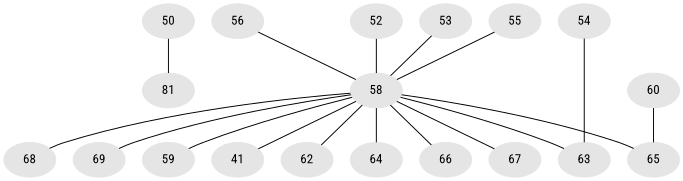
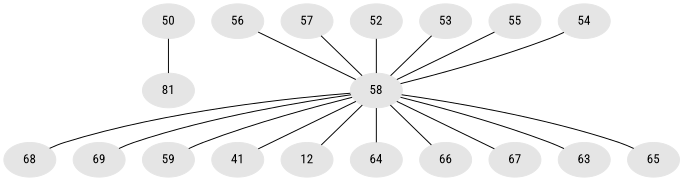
  graph {
    fontname="Roboto Condensed"
    node [color=gray90 fontname="Roboto Condensed" style=filled]
    edge [fontname="Roboto Condensed"]
    50 [super="+24"]
    n2 [label=81]
    58 [super="+9+18+27+37+10+45+28+31+49+33+38+39+42+44+46"]
    59
    n5 [label=41]
-   62
+   62 [label=12]
    63
    64
    65 [super="+48"]
    66
    67
    68
    69
    52
    53
    54
    55
    56
-   60
+   57 [super="+35+36+43"]
    50 -- n2
    58 -- 59
    58 -- n5
    58 -- 62
    58 -- 63
    58 -- 64
    58 -- 65
    58 -- 66
    58 -- 67
    58 -- 68
    58 -- 69
    52 -- 58
    53 -- 58
-   54 -- 63
+   54 -- 58
    55 -- 58
    56 -- 58
-   60 -- 65
+   57 -- 58
  }
